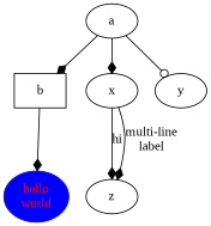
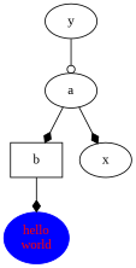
  digraph {
    fontname="Liberation Serif"
    node [fontname="Liberation Serif"]
    edge [arrowhead=diamond fontname="Liberation Serif"]
    b [shape=box]
    x
    n3 [color=blue fontcolor=red label="hello\nworld" style=filled]
-   z
    a
    y
    subgraph sub_1 {
      rank=same
      b
      x
    }
    b -> n3
-   x -> z [label=hi weight=100]
-   x -> z [label="multi-line\nlabel"]
    a -> b
    a -> x
-   a -> y [arrowhead=odot]
+   y -> a [arrowhead=odot]
  }
